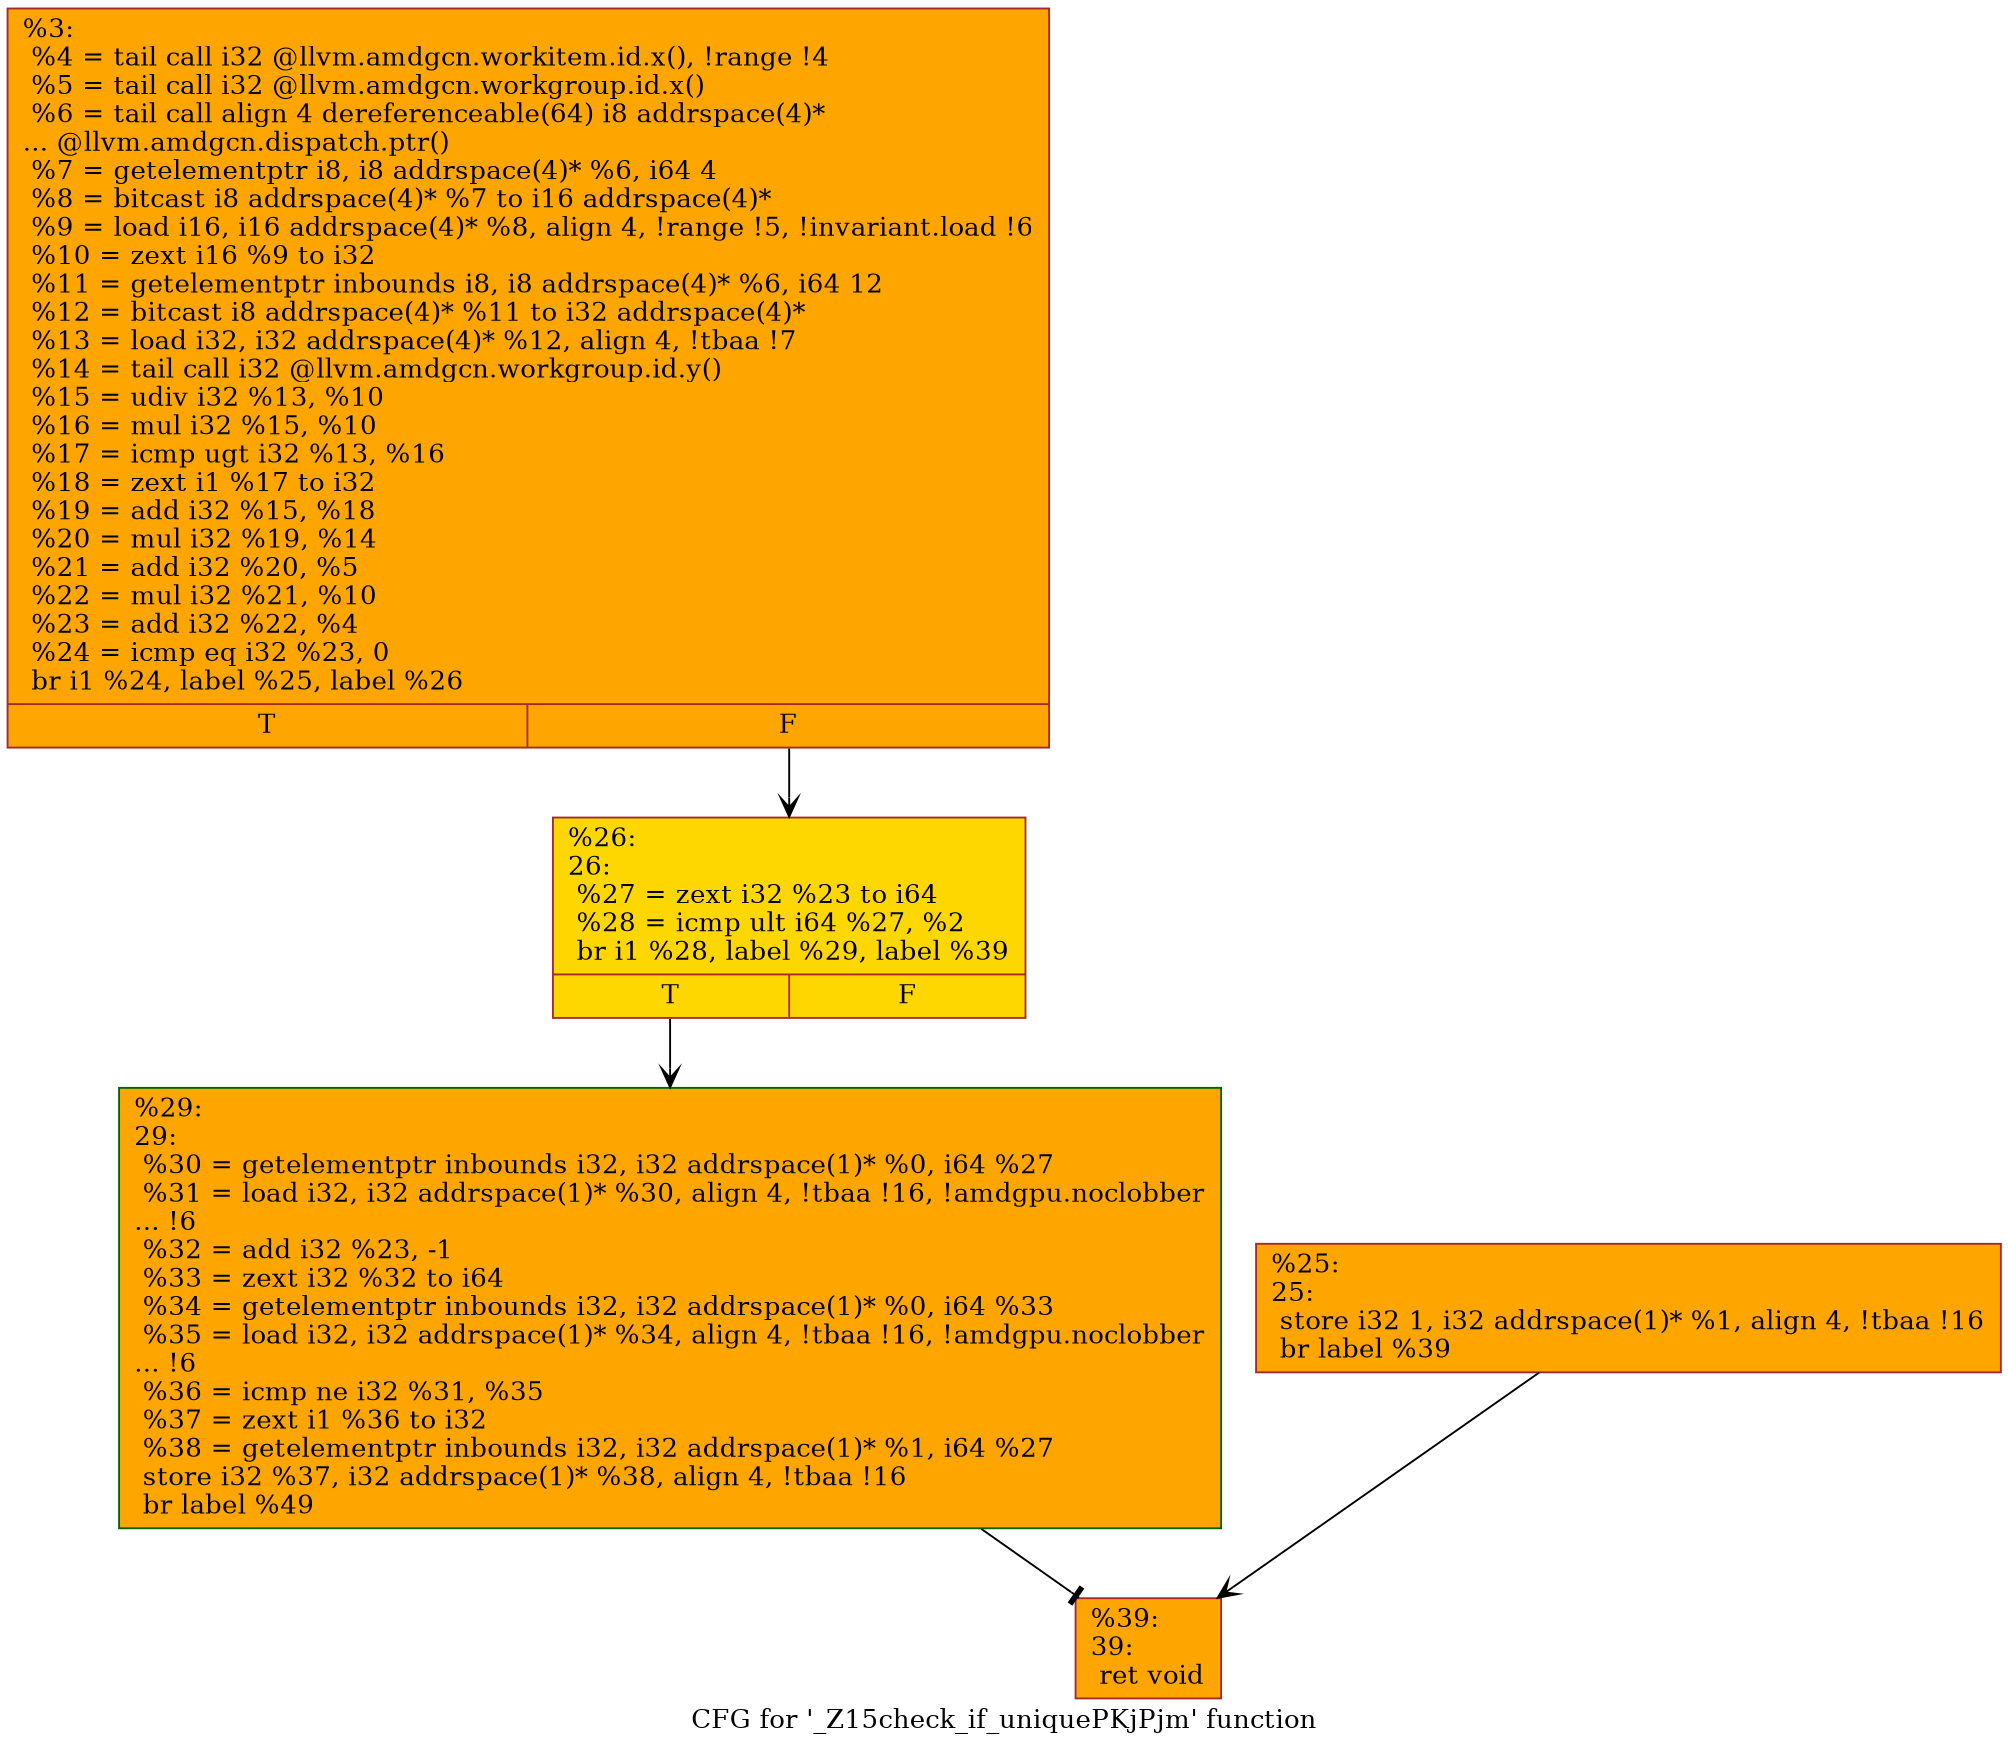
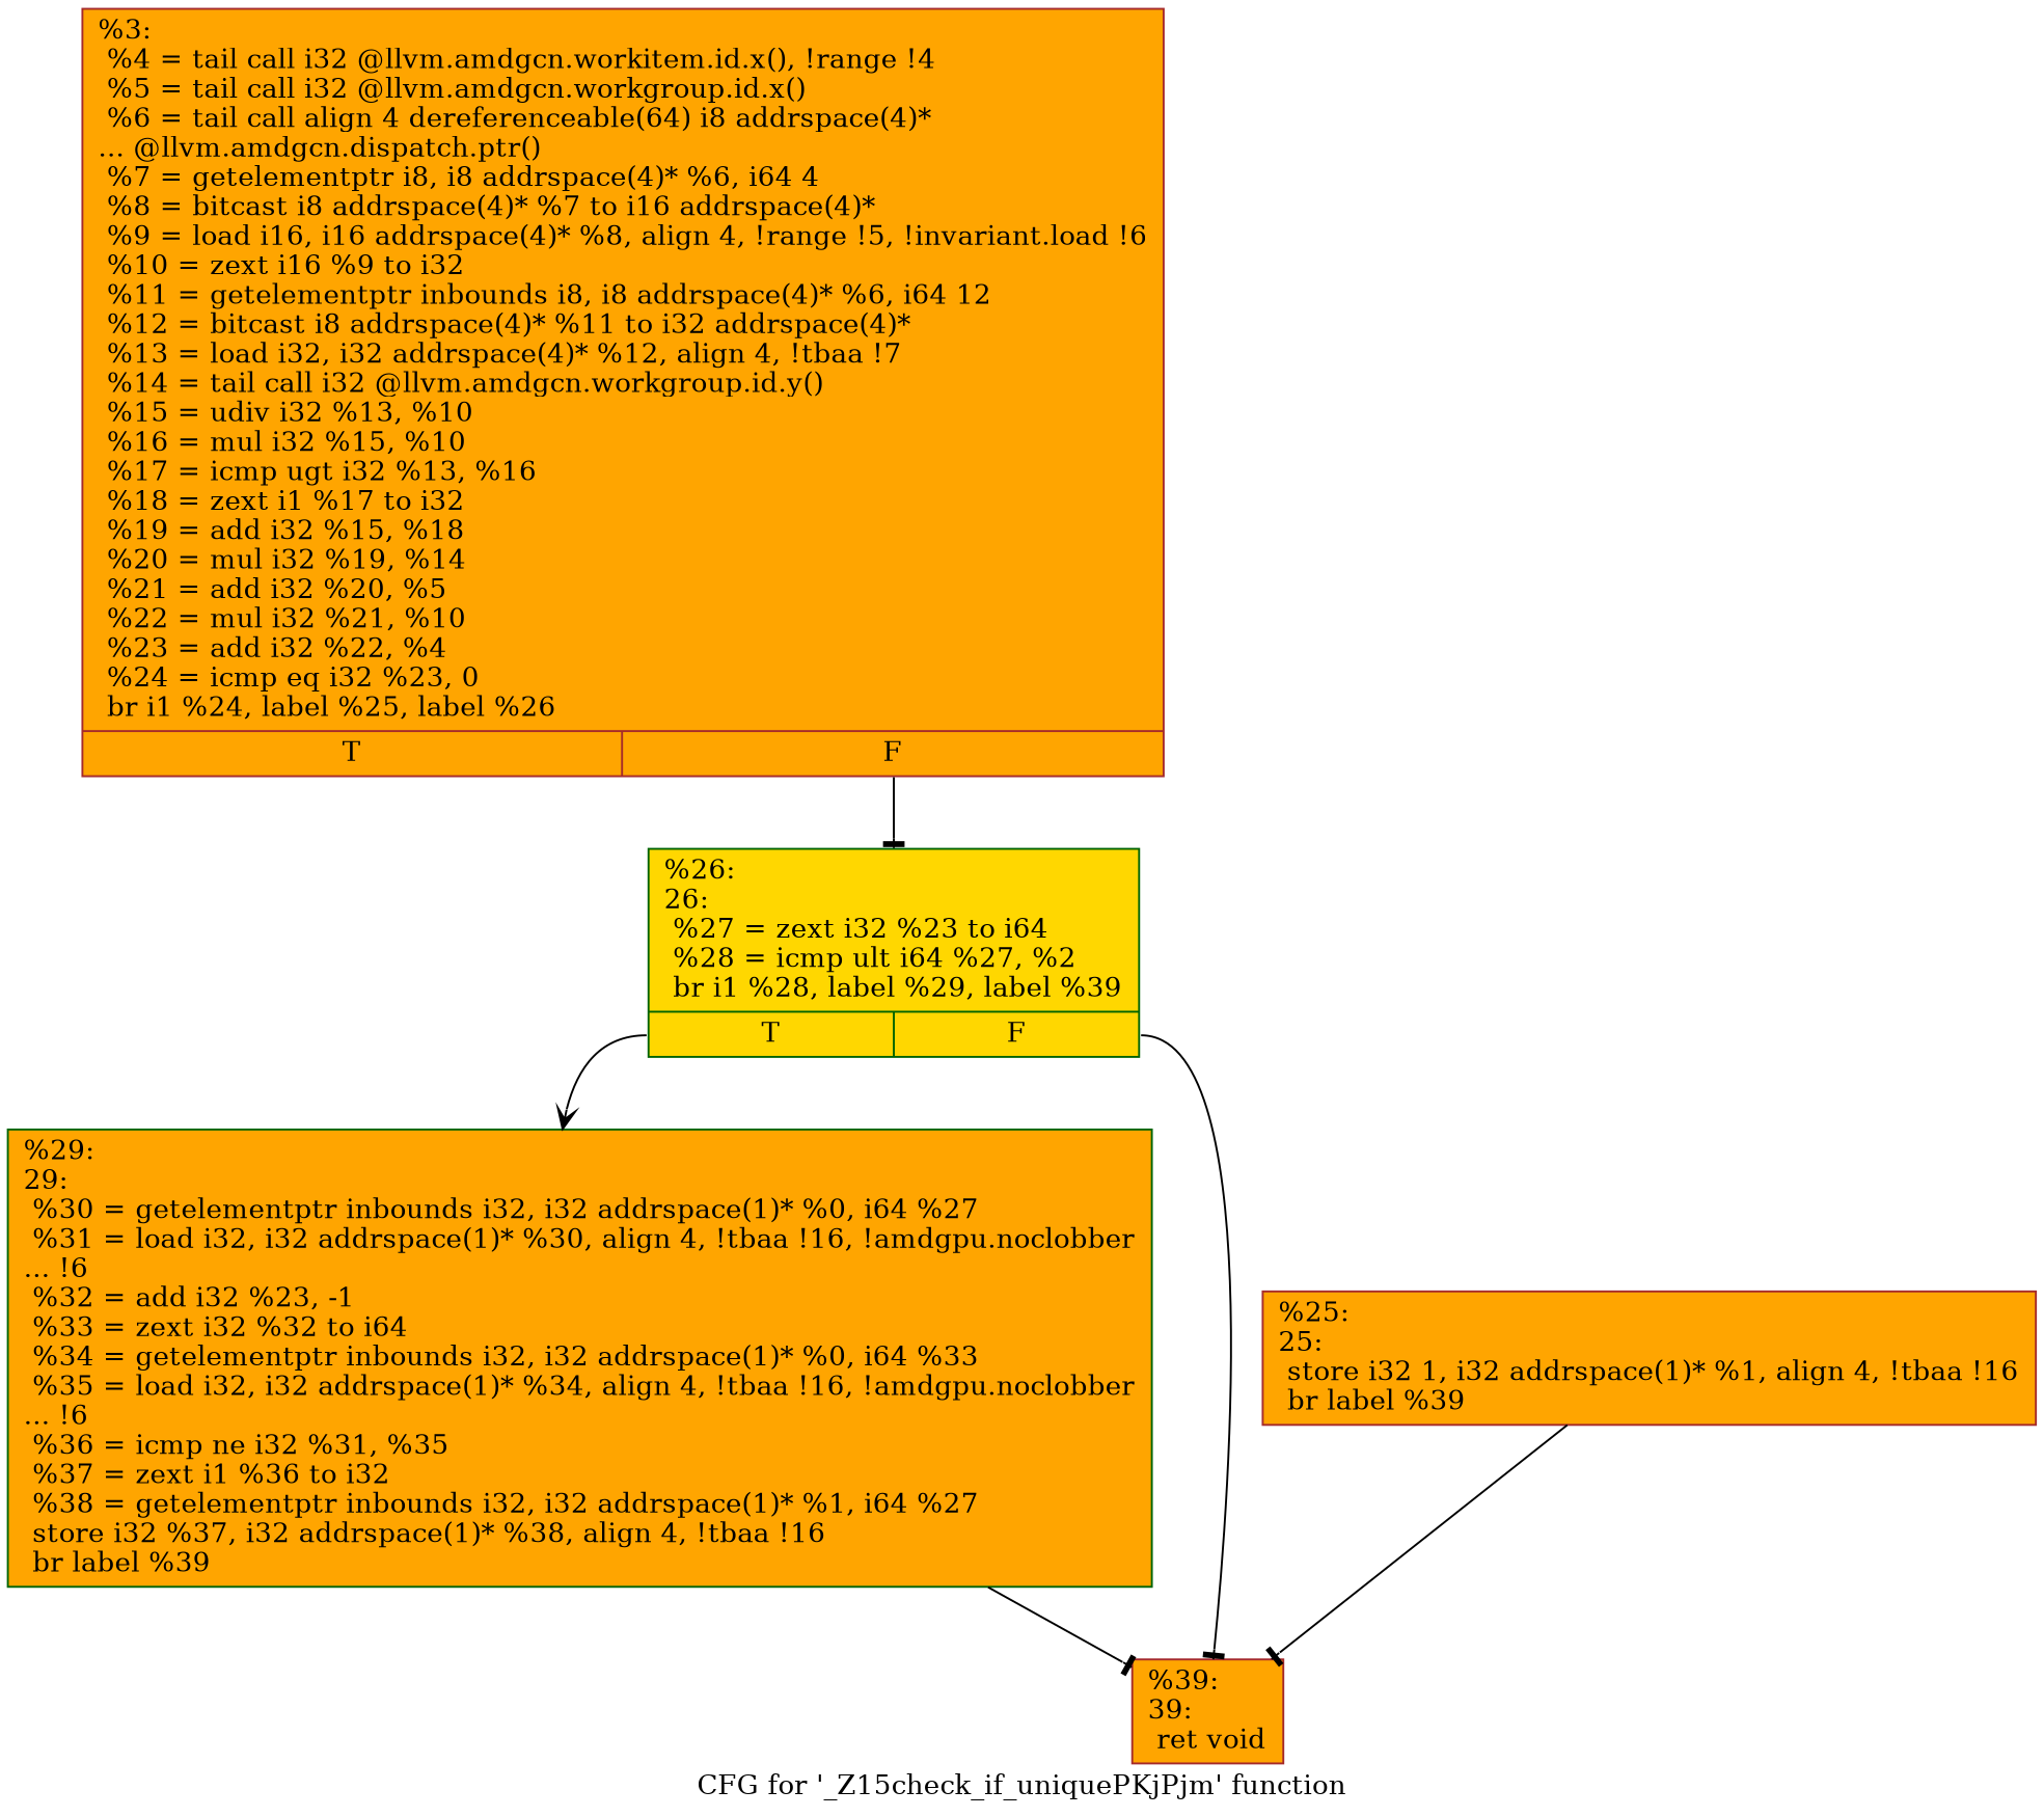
  digraph {
    label="CFG for '_Z15check_if_uniquePKjPjm' function"
    node [color=brown fillcolor=orange shape=record style=filled]
    edge [arrowhead=vee]
    n1 [label="{%3:\l  %4 = tail call i32 @llvm.amdgcn.workitem.id.x(), !range !4\l  %5 = tail call i32 @llvm.amdgcn.workgroup.id.x()\l  %6 = tail call align 4 dereferenceable(64) i8 addrspace(4)*\l... @llvm.amdgcn.dispatch.ptr()\l  %7 = getelementptr i8, i8 addrspace(4)* %6, i64 4\l  %8 = bitcast i8 addrspace(4)* %7 to i16 addrspace(4)*\l  %9 = load i16, i16 addrspace(4)* %8, align 4, !range !5, !invariant.load !6\l  %10 = zext i16 %9 to i32\l  %11 = getelementptr inbounds i8, i8 addrspace(4)* %6, i64 12\l  %12 = bitcast i8 addrspace(4)* %11 to i32 addrspace(4)*\l  %13 = load i32, i32 addrspace(4)* %12, align 4, !tbaa !7\l  %14 = tail call i32 @llvm.amdgcn.workgroup.id.y()\l  %15 = udiv i32 %13, %10\l  %16 = mul i32 %15, %10\l  %17 = icmp ugt i32 %13, %16\l  %18 = zext i1 %17 to i32\l  %19 = add i32 %15, %18\l  %20 = mul i32 %19, %14\l  %21 = add i32 %20, %5\l  %22 = mul i32 %21, %10\l  %23 = add i32 %22, %4\l  %24 = icmp eq i32 %23, 0\l  br i1 %24, label %25, label %26\l|{<s0>T|<s1>F}}"]
-   n2 [fillcolor=gold label="{%26:\l26:                                               \l  %27 = zext i32 %23 to i64\l  %28 = icmp ult i64 %27, %2\l  br i1 %28, label %29, label %39\l|{<s0>T|<s1>F}}"]
+   n2 [color=darkgreen fillcolor=gold label="{%26:\l26:                                               \l  %27 = zext i32 %23 to i64\l  %28 = icmp ult i64 %27, %2\l  br i1 %28, label %29, label %39\l|{<s0>T|<s1>F}}"]
    n3 [label="{%25:\l25:                                               \l  store i32 1, i32 addrspace(1)* %1, align 4, !tbaa !16\l  br label %39\l}"]
    n4 [label="{%39:\l39:                                               \l  ret void\l}"]
-   n5 [color=darkgreen label="{%29:\l29:                                               \l  %30 = getelementptr inbounds i32, i32 addrspace(1)* %0, i64 %27\l  %31 = load i32, i32 addrspace(1)* %30, align 4, !tbaa !16, !amdgpu.noclobber\l... !6\l  %32 = add i32 %23, -1\l  %33 = zext i32 %32 to i64\l  %34 = getelementptr inbounds i32, i32 addrspace(1)* %0, i64 %33\l  %35 = load i32, i32 addrspace(1)* %34, align 4, !tbaa !16, !amdgpu.noclobber\l... !6\l  %36 = icmp ne i32 %31, %35\l  %37 = zext i1 %36 to i32\l  %38 = getelementptr inbounds i32, i32 addrspace(1)* %1, i64 %27\l  store i32 %37, i32 addrspace(1)* %38, align 4, !tbaa !16\l  br label %49\l}"]
-   n1 -> n2 [tailport=s1]
+   n5 [color=darkgreen label="{%29:\l29:                                               \l  %30 = getelementptr inbounds i32, i32 addrspace(1)* %0, i64 %27\l  %31 = load i32, i32 addrspace(1)* %30, align 4, !tbaa !16, !amdgpu.noclobber\l... !6\l  %32 = add i32 %23, -1\l  %33 = zext i32 %32 to i64\l  %34 = getelementptr inbounds i32, i32 addrspace(1)* %0, i64 %33\l  %35 = load i32, i32 addrspace(1)* %34, align 4, !tbaa !16, !amdgpu.noclobber\l... !6\l  %36 = icmp ne i32 %31, %35\l  %37 = zext i1 %36 to i32\l  %38 = getelementptr inbounds i32, i32 addrspace(1)* %1, i64 %27\l  store i32 %37, i32 addrspace(1)* %38, align 4, !tbaa !16\l  br label %39\l}"]
+   n1 -> n2 [arrowhead=tee tailport=s1]
+   n2 -> n4 [arrowhead=tee tailport=s1]
    n2 -> n5 [tailport=s0]
-   n3 -> n4
+   n3 -> n4 [arrowhead=tee]
    n5 -> n4 [arrowhead=tee]
  }
